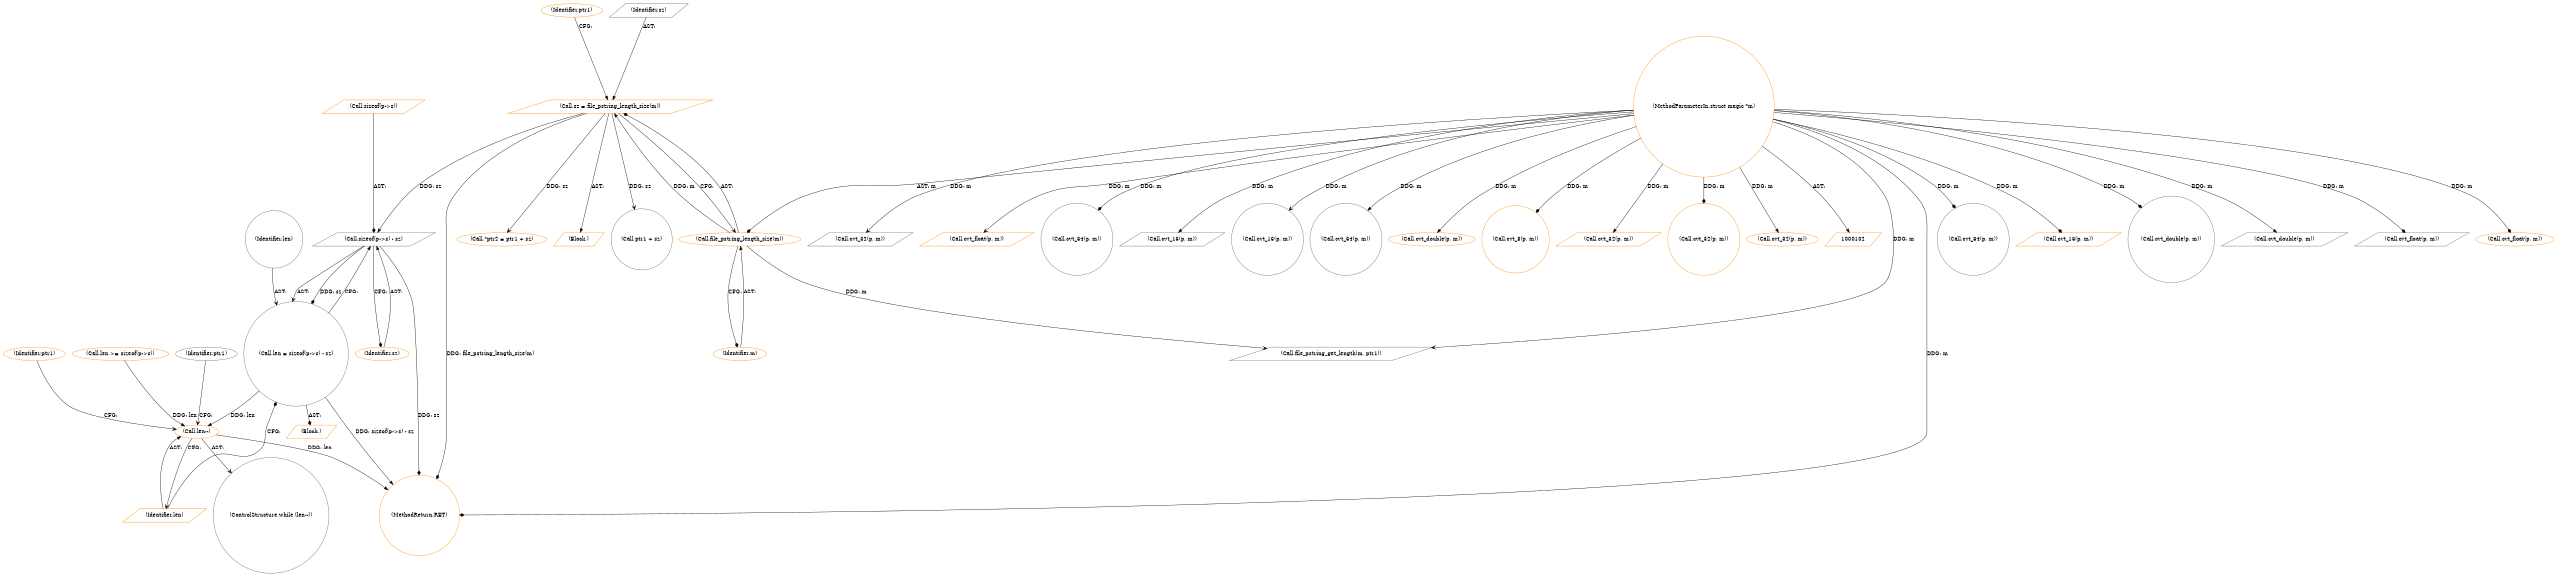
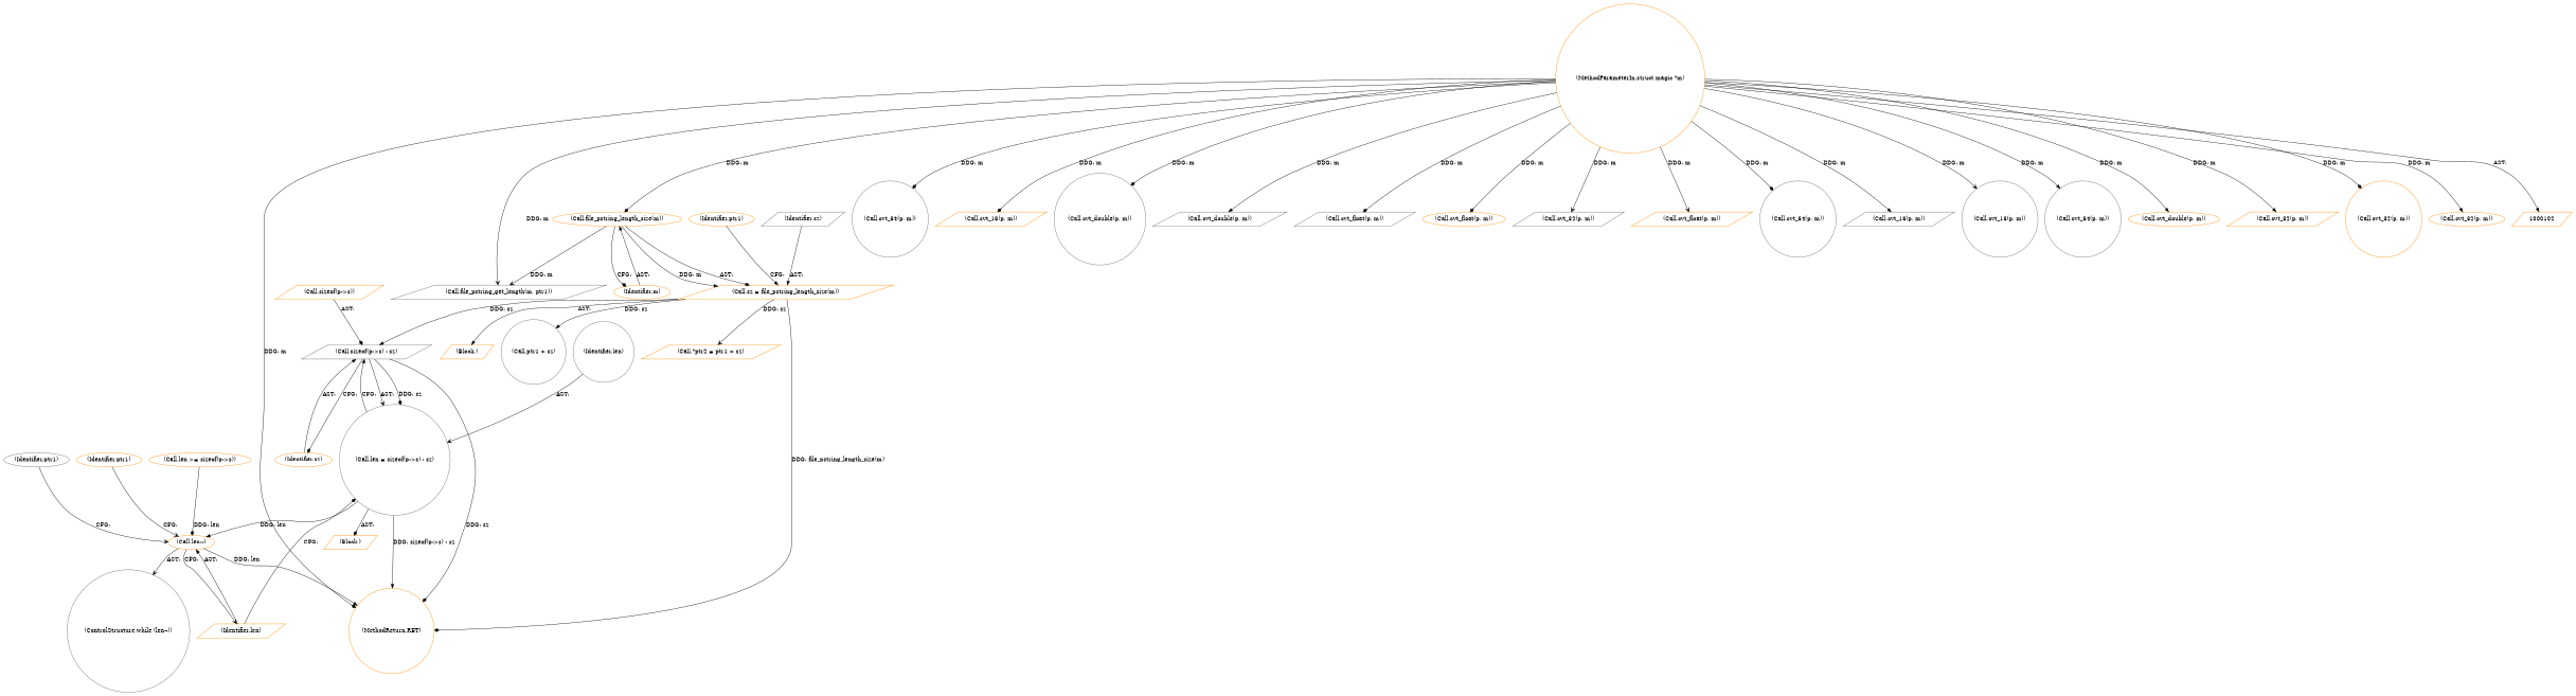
  digraph {
    node [color=darkorange shape=parallelogram]
    edge [arrowhead=normal]
    n1 [color=gray40 label="(Call,sizeof(p->s) - sz)"]
    n2 [color=gray40 label="(Call,len = sizeof(p->s) - sz)" shape=circle]
    n3 [label="(MethodReturn,RET)" shape=circle]
    n4 [label="(Identifier,sz)" shape=ellipse]
    n5 [label="(Call,len--)" shape=ellipse]
    n6 [label="(Block,)"]
    n7 [label="(Call,sz = file_pstring_length_size(m))"]
    n8 [label="(Call,file_pstring_length_size(m))" shape=ellipse]
-   n9 [label="(Call,*ptr2 = ptr1 + sz)" shape=ellipse]
+   n9 [label="(Call,*ptr2 = ptr1 + sz)"]
    n10 [label="(Block,)"]
    n11 [color=gray40 label="(Call,ptr1 + sz)" shape=circle]
    n12 [color=gray40 label="(Call,file_pstring_get_length(m, ptr1))"]
    n13 [label="(Identifier,m)" shape=ellipse]
    n14 [label="(MethodParameterIn,struct magic *m)" shape=circle]
    n15 [color=gray40 label="(Call,cvt_64(p, m))" shape=circle]
    n16 [label="(Call,cvt_16(p, m))"]
    n17 [color=gray40 label="(Call,cvt_double(p, m))" shape=circle]
    n18 [color=gray40 label="(Call,cvt_double(p, m))"]
    n19 [color=gray40 label="(Call,cvt_float(p, m))"]
    n20 [label="(Call,cvt_float(p, m))" shape=ellipse]
    n21 [color=gray40 label="(Call,cvt_32(p, m))"]
    n22 [label="(Call,cvt_float(p, m))"]
    n23 [color=gray40 label="(Call,cvt_64(p, m))" shape=circle]
    n24 [color=gray40 label="(Call,cvt_16(p, m))"]
    n25 [color=gray40 label="(Call,cvt_16(p, m))" shape=circle]
    n26 [color=gray40 label="(Call,cvt_64(p, m))" shape=circle]
    n27 [label="(Call,cvt_double(p, m))" shape=ellipse]
-   n28 [label="(Call,cvt_8(p, m))" shape=circle]
    n29 [label="(Call,cvt_32(p, m))"]
    n30 [label="(Call,cvt_32(p, m))" shape=circle]
    n31 [label="(Call,cvt_32(p, m))" shape=ellipse]
    1000102
    n33 [color=gray40 label="(ControlStructure,while (len--))" shape=circle]
    n34 [label="(Identifier,len)"]
    n35 [label="(Call,len >= sizeof(p->s))" shape=ellipse]
    n36 [color=gray40 label="(Identifier,ptr1)" shape=ellipse]
    n37 [color=gray40 label="(Identifier,len)" shape=circle]
    n38 [label="(Call,sizeof(p->s))"]
    n39 [label="(Identifier,ptr1)" shape=ellipse]
    n40 [color=gray40 label="(Identifier,sz)"]
    n41 [label="(Identifier,ptr1)" shape=ellipse]
    n1 -> n2 [arrowhead=vee label="AST: "]
    n1 -> n2 [arrowhead=diamond label="DDG: sz"]
    n1 -> n3 [arrowhead=diamond label="DDG: sz"]
    n1 -> n4 [arrowhead=diamond label="CFG: "]
    n2 -> n1 [label="CFG: "]
    n2 -> n3 [label="DDG: sizeof(p->s) - sz"]
    n2 -> n5 [label="DDG: len"]
    n2 -> n6 [arrowhead=diamond label="AST: "]
    n4 -> n1 [label="AST: "]
    n5 -> n3 [label="DDG: len"]
    n5 -> n33 [arrowhead=vee label="AST: "]
    n5 -> n34 [arrowhead=vee label="CFG: "]
    n7 -> n1 [label="DDG: sz"]
    n7 -> n3 [arrowhead=diamond label="DDG: file_pstring_length_size(m)"]
-   n7 -> n8 [arrowhead=vee label="CFG: "]
    n7 -> n9 [arrowhead=vee label="DDG: sz"]
    n7 -> n10 [label="AST: "]
-   n7 -> n11 [arrowhead=vee label="DDG: sz"]
+   n7 -> n11 [label="DDG: sz"]
    n8 -> n7 [arrowhead=diamond label="AST: "]
    n8 -> n7 [label="DDG: m"]
    n8 -> n12 [arrowhead=vee label="DDG: m"]
    n8 -> n13 [arrowhead=diamond label="CFG: "]
    n13 -> n8 [label="AST: "]
    n14 -> n3 [arrowhead=diamond label="DDG: m"]
-   n14 -> n8 [arrowhead=diamond label="AST: m"]
+   n14 -> n8 [arrowhead=diamond label="DDG: m"]
    n14 -> n12 [arrowhead=vee label="DDG: m"]
    n14 -> n15 [arrowhead=diamond label="DDG: m"]
    n14 -> n16 [arrowhead=diamond label="DDG: m"]
    n14 -> n17 [arrowhead=diamond label="DDG: m"]
    n14 -> n18 [label="DDG: m"]
    n14 -> n19 [arrowhead=diamond label="DDG: m"]
    n14 -> n20 [arrowhead=diamond label="DDG: m"]
    n14 -> n21 [arrowhead=vee label="DDG: m"]
    n14 -> n22 [arrowhead=vee label="DDG: m"]
    n14 -> n23 [arrowhead=diamond label="DDG: m"]
    n14 -> n24 [label="DDG: m"]
    n14 -> n25 [arrowhead=vee label="DDG: m"]
    n14 -> n26 [label="DDG: m"]
    n14 -> n27 [label="DDG: m"]
-   n14 -> n28 [arrowhead=diamond label="DDG: m"]
    n14 -> n29 [label="DDG: m"]
    n14 -> n30 [arrowhead=diamond label="DDG: m"]
    n14 -> n31 [label="DDG: m"]
    n14 -> 1000102 [label="AST: "]
    n34 -> n2 [arrowhead=diamond label="CFG: "]
    n34 -> n5 [label="AST: "]
-   n35 -> n5 [label="DDG: len"]
+   n35 -> n5 [arrowhead=diamond label="DDG: len"]
    n36 -> n5 [arrowhead=vee label="CFG: "]
    n37 -> n2 [arrowhead=vee label="AST: "]
    n38 -> n1 [arrowhead=diamond label="AST: "]
    n39 -> n7 [label="CFG: "]
    n40 -> n7 [label="AST: "]
    n41 -> n5 [arrowhead=vee label="CFG: "]
  }
